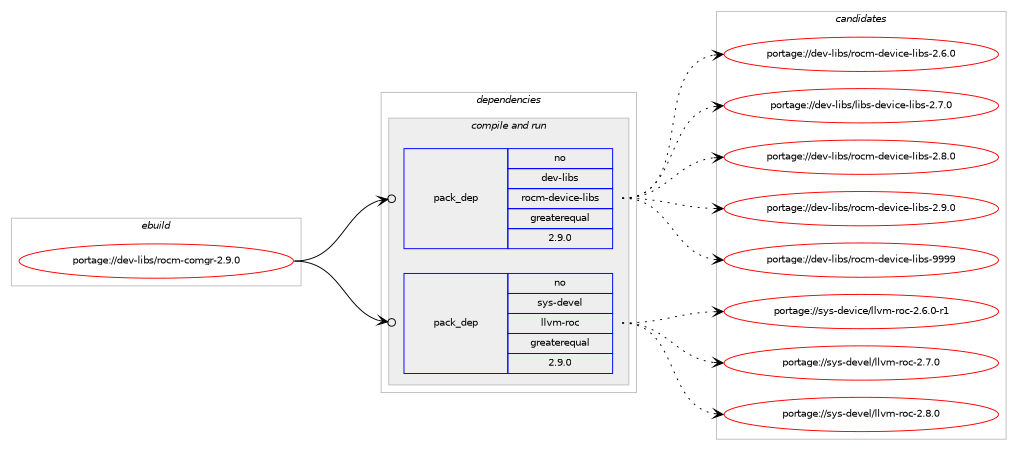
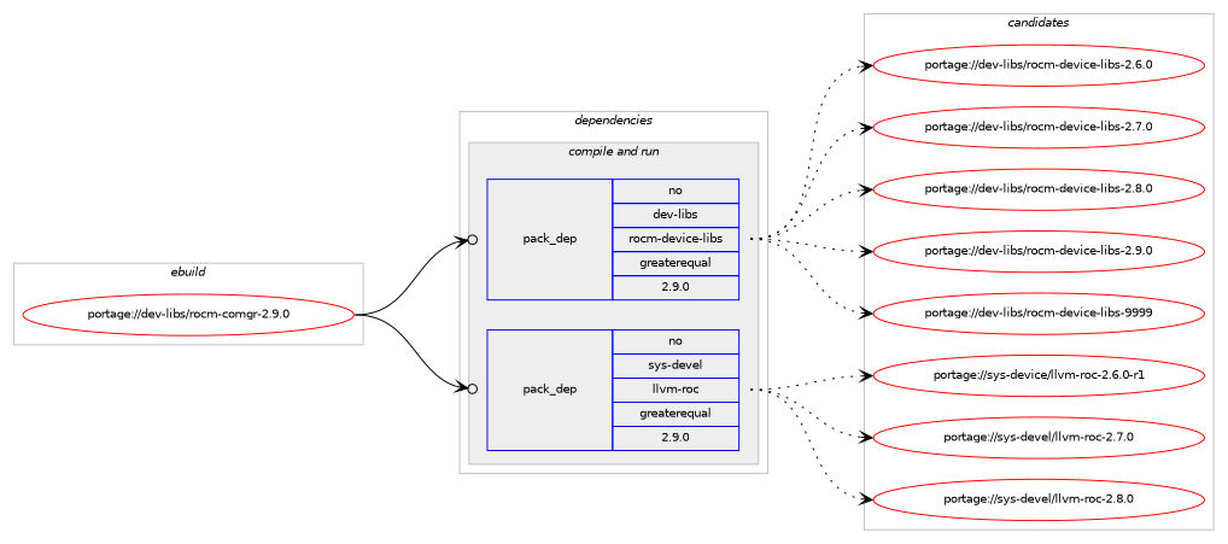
  digraph {
    compound=true
    concentrate=true
    fontname=Helvetica
    fontsize=10
    newrank=true
    rankdir=LR
    ranksep=1.5
    node [color=red fontname=Helvetica fontsize=10]
    edge [arrowhead=vee headport=w style=dotted tailport=e weight=100]
    n1 [label="portage://dev-libs/rocm-comgr-2.9.0" width=4]
    n2 [color=blue label=<<TABLE BORDER="0" CELLBORDER="1" CELLSPACING="0" CELLPADDING="4" WIDTH="220"><TR><TD ROWSPAN="6" CELLPADDING="30">pack_dep</TD></TR><TR><TD WIDTH="110">no</TD></TR><TR><TD>dev-libs</TD></TR><TR><TD>rocm-device-libs</TD></TR><TR><TD>greaterequal</TD></TR><TR><TD>2.9.0</TD></TR></TABLE>> shape=none]
    n3 [color=blue label=<<TABLE BORDER="0" CELLBORDER="1" CELLSPACING="0" CELLPADDING="4" WIDTH="220"><TR><TD ROWSPAN="6" CELLPADDING="30">pack_dep</TD></TR><TR><TD WIDTH="110">no</TD></TR><TR><TD>sys-devel</TD></TR><TR><TD>llvm-roc</TD></TR><TR><TD>greaterequal</TD></TR><TR><TD>2.9.0</TD></TR></TABLE>> shape=none]
    n4 [label="portage://dev-libs/rocm-device-libs-2.6.0" width=4]
-   n5 [label="portage://dev-libs/libs-device-libs-2.7.0" width=4]
+   n5 [label="portage://dev-libs/rocm-device-libs-2.7.0" width=4]
    n6 [label="portage://dev-libs/rocm-device-libs-2.8.0" width=4]
    n7 [label="portage://dev-libs/rocm-device-libs-2.9.0" width=4]
    n8 [label="portage://dev-libs/rocm-device-libs-9999" width=4]
    n9 [label="portage://sys-device/llvm-roc-2.6.0-r1" width=4]
    n10 [label="portage://sys-devel/llvm-roc-2.7.0" width=4]
    n11 [label="portage://sys-devel/llvm-roc-2.8.0" width=4]
    subgraph cluster_1 {
      color=gray
      label=<<i>ebuild</i>>
      rank=same
      n1
    }
    subgraph cluster_2 {
      color=gray
      label=<<i>dependencies</i>>
      subgraph cluster_3 {
        color=gray
        fillcolor="#eeeeee"
        label=<<i>compile</i>>
        style=filled
      }
      subgraph cluster_4 {
        color=gray
        fillcolor="#eeeeee"
        label=<<i>compile and run</i>>
        style=filled
        subgraph sub_5 {
          color=gray
          fillcolor="#eeeeee"
          label=<<i>compile and run</i>>
          style=filled
          n2
        }
        subgraph sub_6 {
          color=gray
          fillcolor="#eeeeee"
          label=<<i>compile and run</i>>
          style=filled
          n3
        }
      }
      subgraph cluster_7 {
        color=gray
        fillcolor="#eeeeee"
        label=<<i>run</i>>
        style=filled
      }
    }
    subgraph cluster_8 {
      color=gray
      label=<<i>candidates</i>>
      rank=same
      subgraph sub_9 {
        color=black
        label=<<i>candidates</i>>
        nodesep=1
        rank=same
        n4
        n5
        n6
        n7
        n8
      }
      subgraph sub_10 {
        color=black
        label=<<i>candidates</i>>
        nodesep=1
        rank=same
        n9
        n10
        n11
      }
    }
    n1 -> n2 [arrowhead=odotvee style=solid weight=20]
    n1 -> n3 [arrowhead=odotvee style=solid weight=20]
    n2 -> n4
    n2 -> n5
    n2 -> n6
    n2 -> n7
    n2 -> n8
    n3 -> n9
    n3 -> n10
    n3 -> n11
  }
